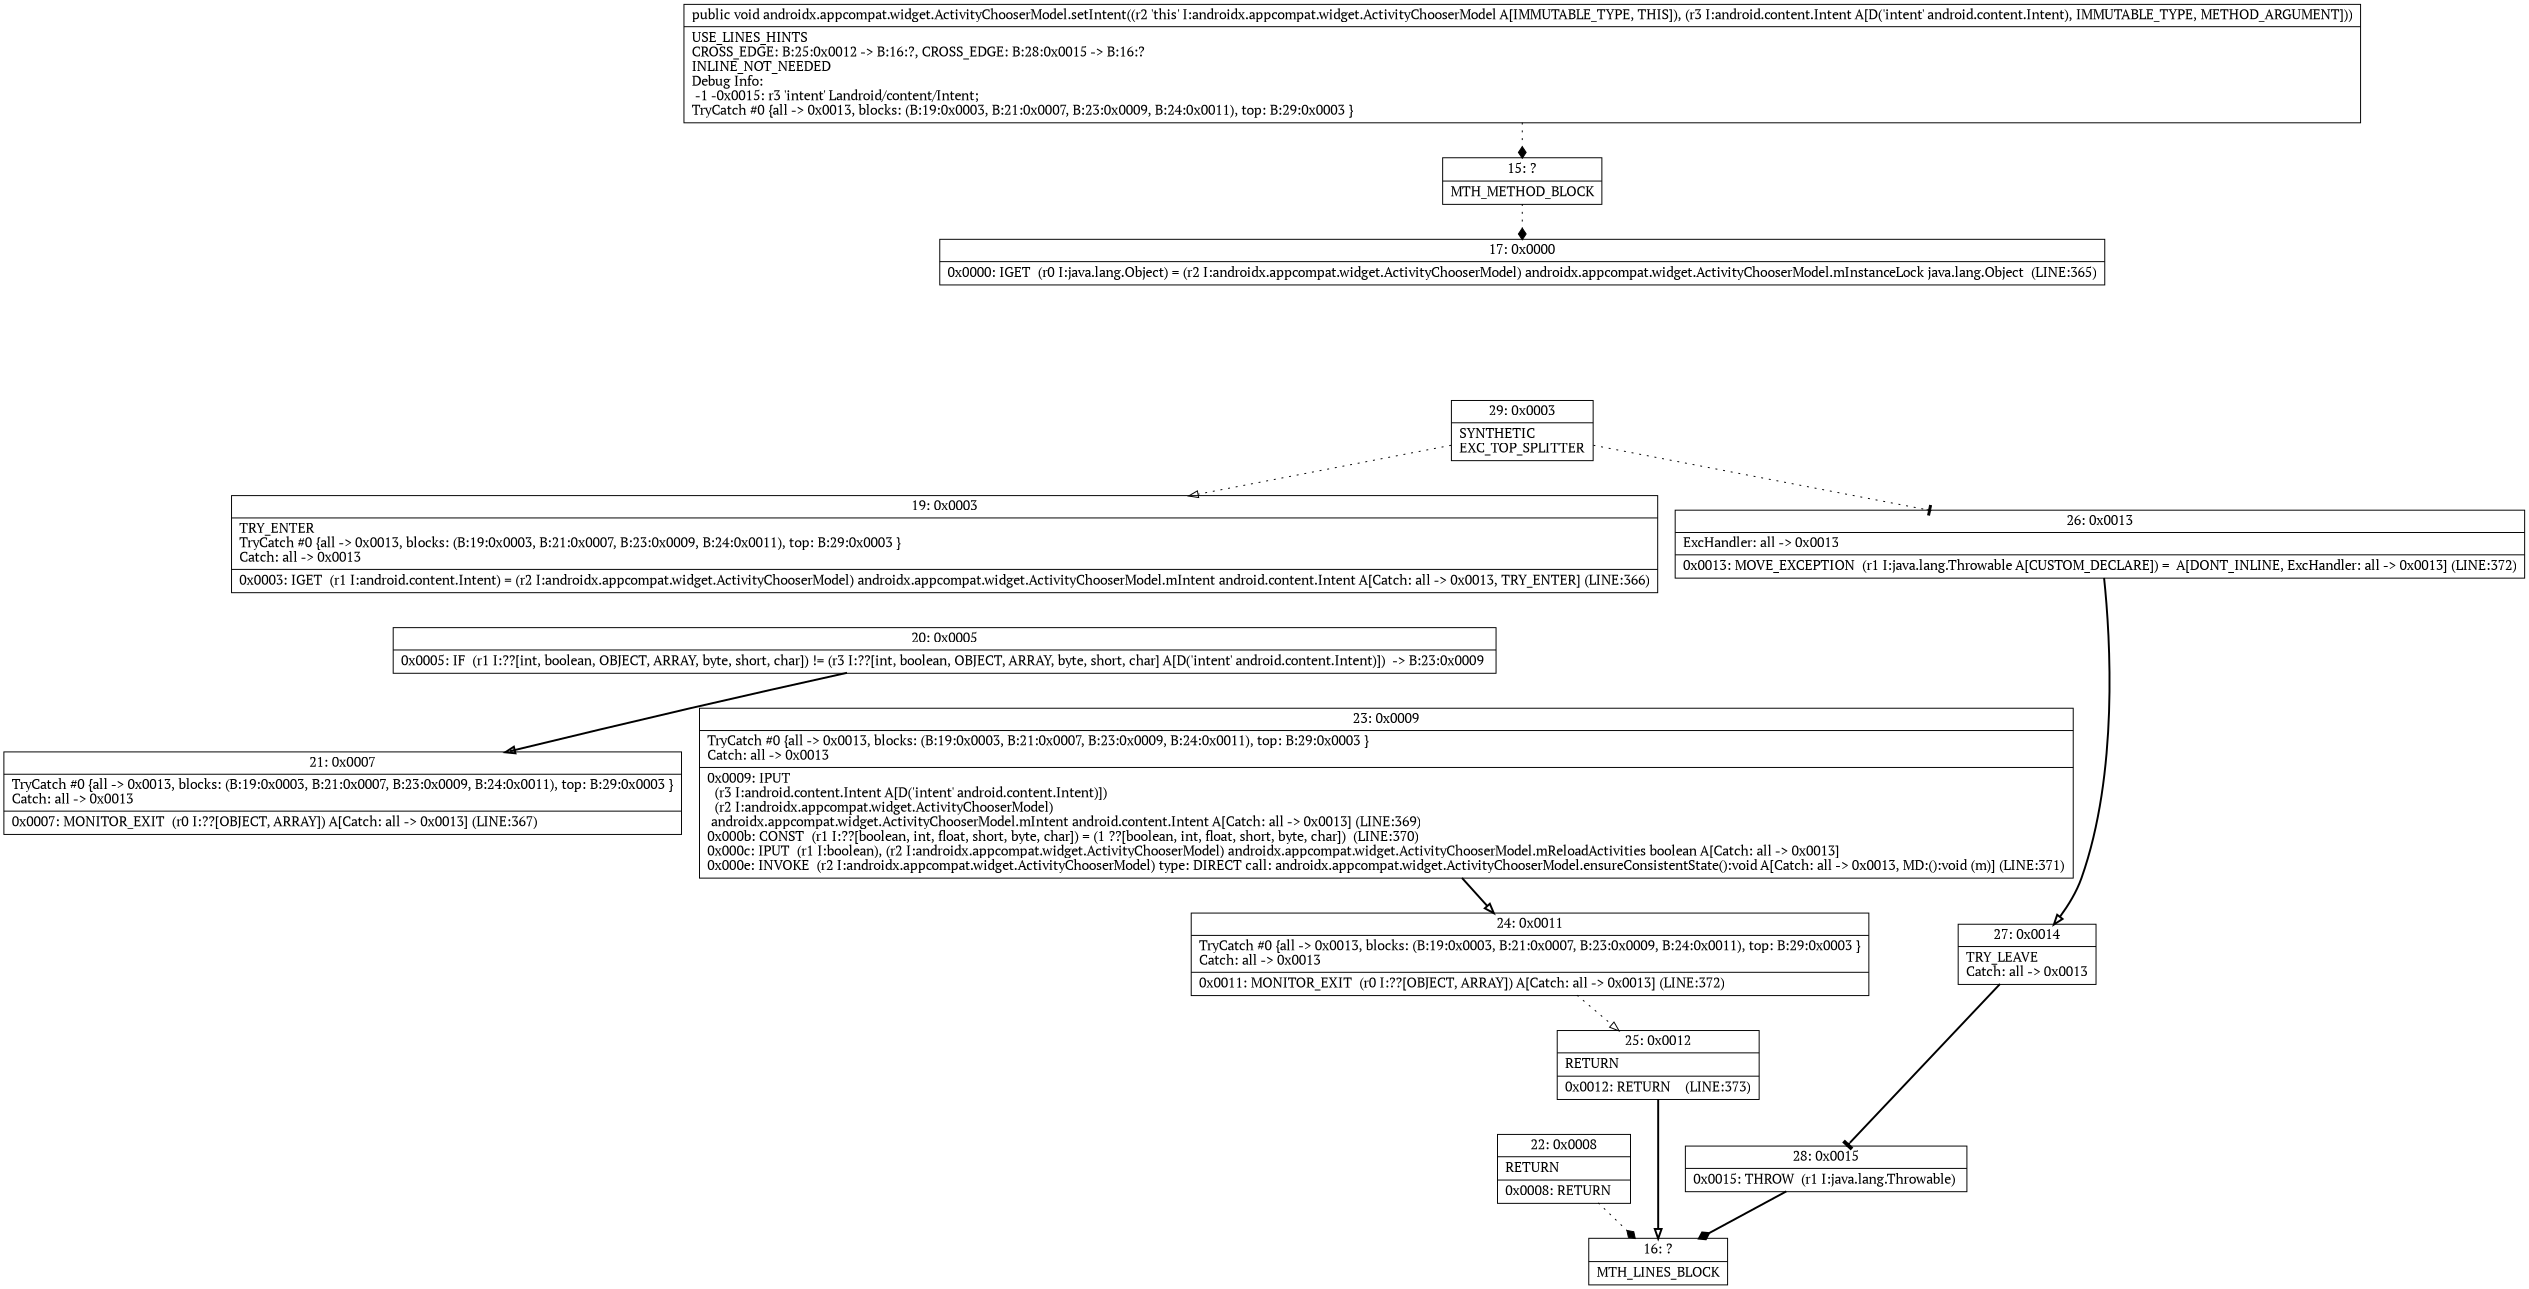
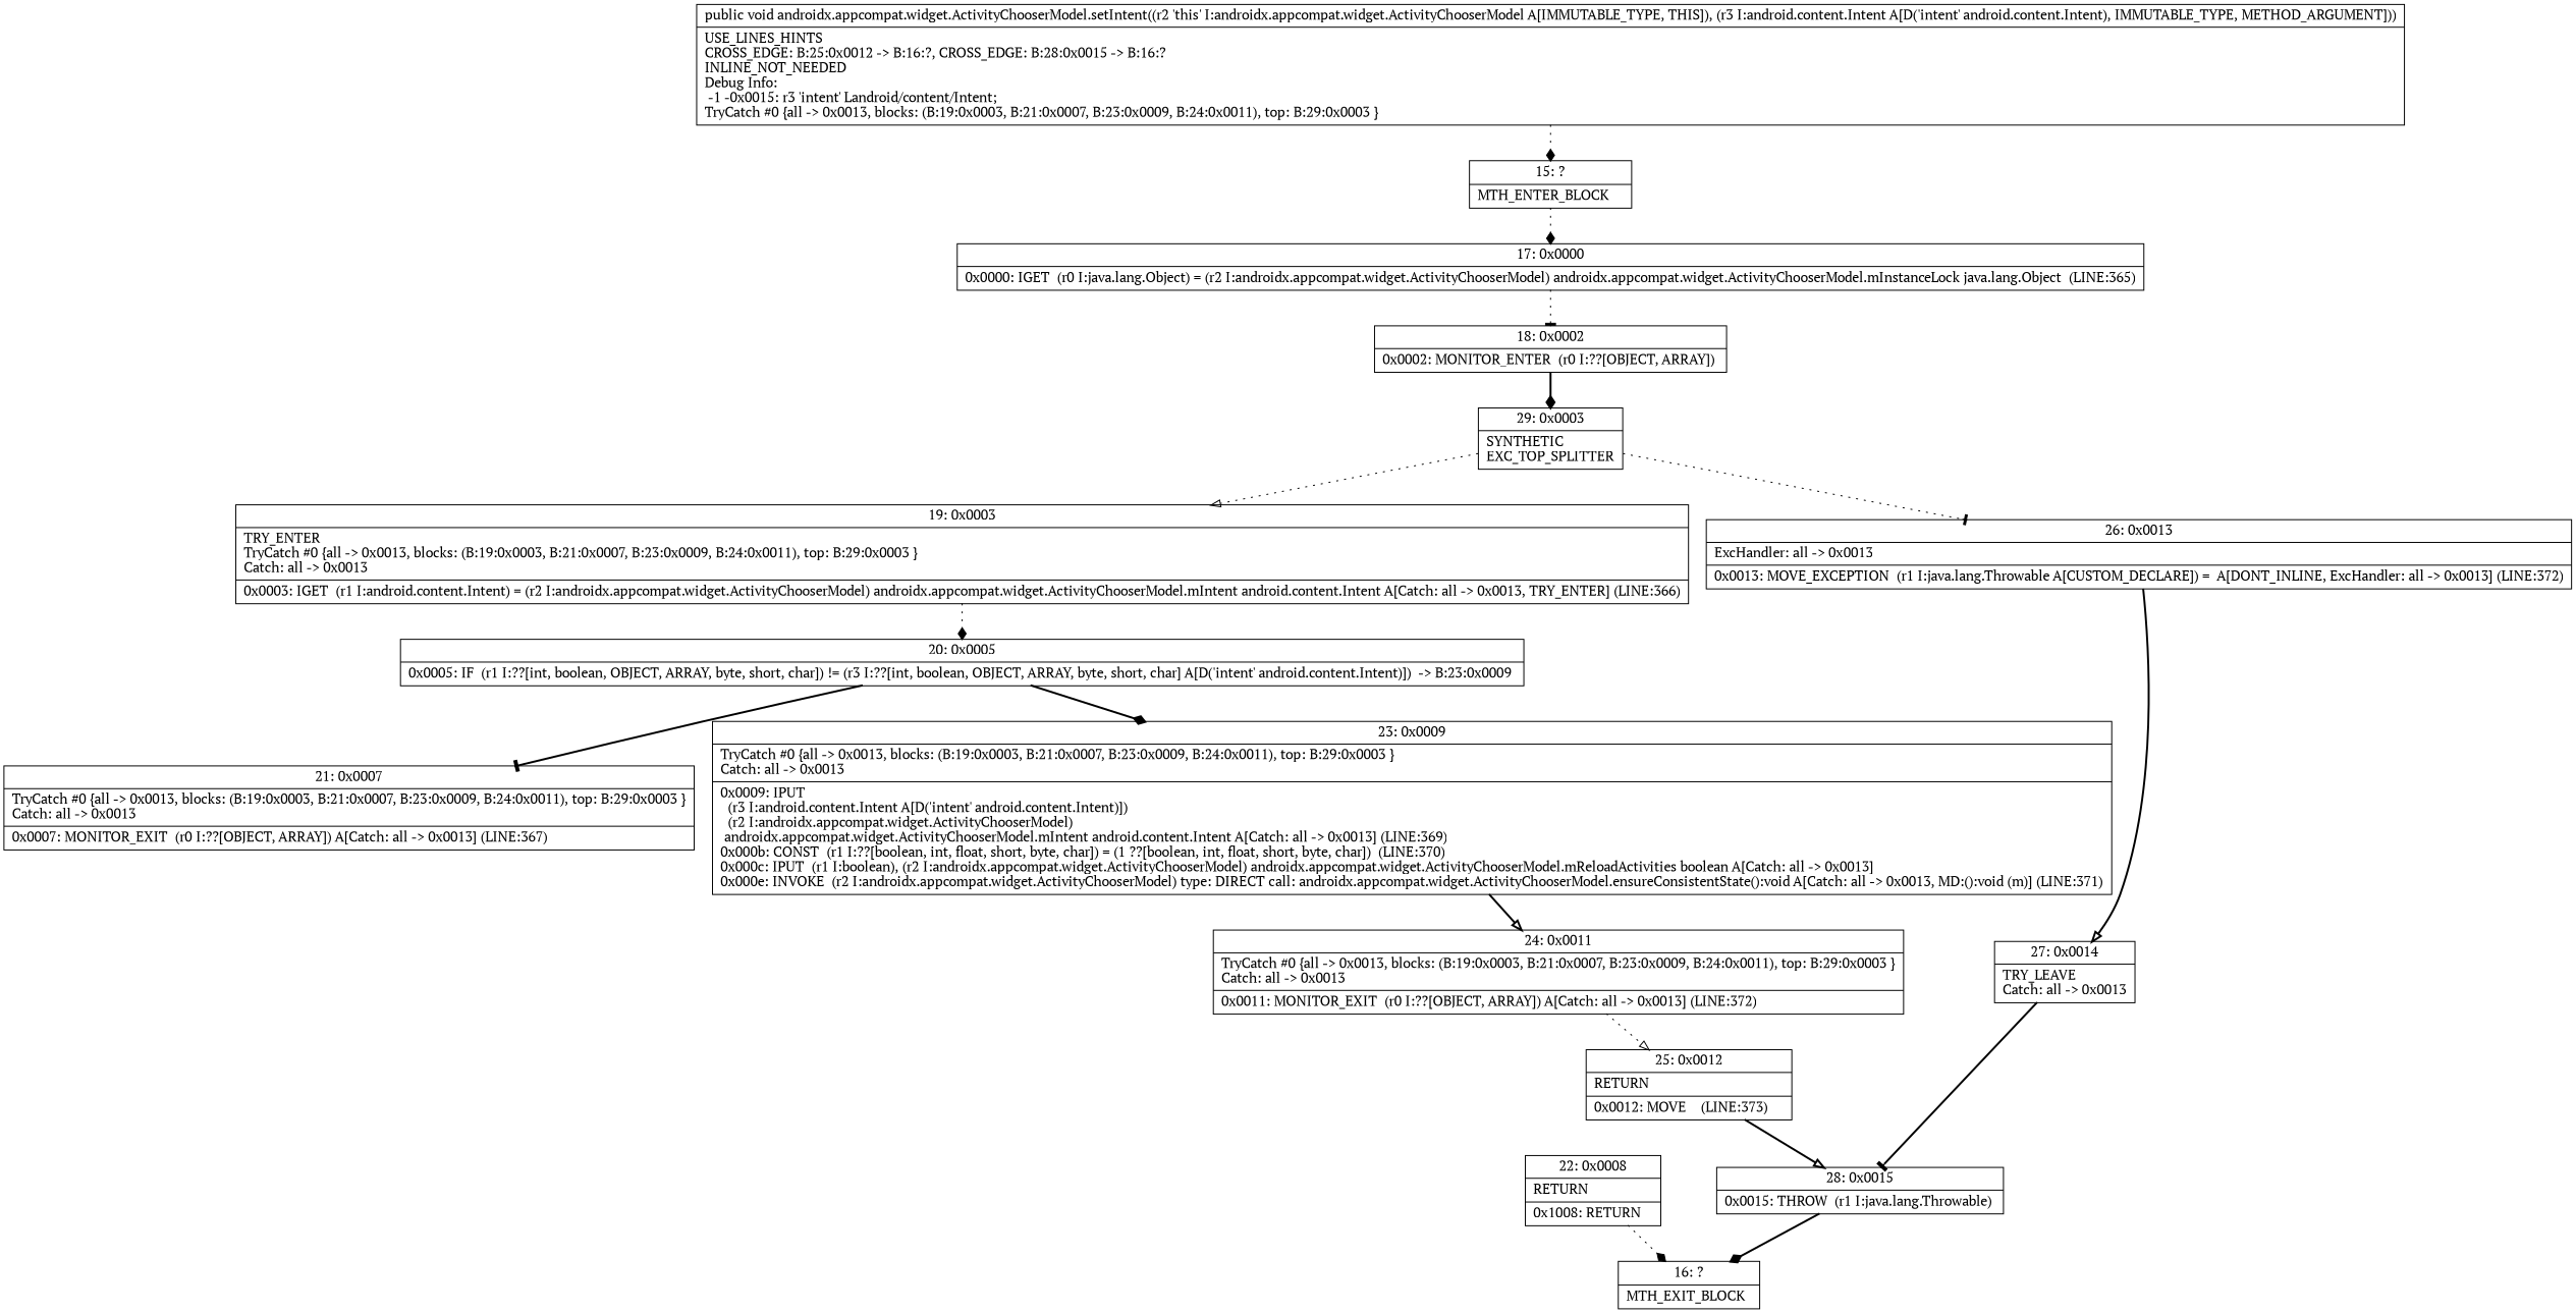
  digraph {
    fontname="PT Serif"
    node [fontname="PT Serif" shape=record]
    edge [arrowhead=diamond fontname="PT Serif" style=dotted]
-   n1 [label="{15\:\ ?|MTH_METHOD_BLOCK\l}"]
+   n1 [label="{15\:\ ?|MTH_ENTER_BLOCK\l}"]
    n2 [label="{17\:\ 0x0000|0x0000: IGET  (r0 I:java.lang.Object) = (r2 I:androidx.appcompat.widget.ActivityChooserModel) androidx.appcompat.widget.ActivityChooserModel.mInstanceLock java.lang.Object  (LINE:365)\l}"]
+   n3 [label="{18\:\ 0x0002|0x0002: MONITOR_ENTER  (r0 I:??[OBJECT, ARRAY]) \l}"]
    n4 [label="{29\:\ 0x0003|SYNTHETIC\lEXC_TOP_SPLITTER\l}"]
    n5 [label="{19\:\ 0x0003|TRY_ENTER\lTryCatch #0 \{all \-\> 0x0013, blocks: (B:19:0x0003, B:21:0x0007, B:23:0x0009, B:24:0x0011), top: B:29:0x0003 \}\lCatch: all \-\> 0x0013\l|0x0003: IGET  (r1 I:android.content.Intent) = (r2 I:androidx.appcompat.widget.ActivityChooserModel) androidx.appcompat.widget.ActivityChooserModel.mIntent android.content.Intent A[Catch: all \-\> 0x0013, TRY_ENTER] (LINE:366)\l}"]
    n6 [label="{26\:\ 0x0013|ExcHandler: all \-\> 0x0013\l|0x0013: MOVE_EXCEPTION  (r1 I:java.lang.Throwable A[CUSTOM_DECLARE]) =  A[DONT_INLINE, ExcHandler: all \-\> 0x0013] (LINE:372)\l}"]
    n7 [label="{20\:\ 0x0005|0x0005: IF  (r1 I:??[int, boolean, OBJECT, ARRAY, byte, short, char]) != (r3 I:??[int, boolean, OBJECT, ARRAY, byte, short, char] A[D('intent' android.content.Intent)])  \-\> B:23:0x0009 \l}"]
    n8 [label="{27\:\ 0x0014|TRY_LEAVE\lCatch: all \-\> 0x0013\l}"]
    n9 [label="{21\:\ 0x0007|TryCatch #0 \{all \-\> 0x0013, blocks: (B:19:0x0003, B:21:0x0007, B:23:0x0009, B:24:0x0011), top: B:29:0x0003 \}\lCatch: all \-\> 0x0013\l|0x0007: MONITOR_EXIT  (r0 I:??[OBJECT, ARRAY]) A[Catch: all \-\> 0x0013] (LINE:367)\l}"]
    n10 [label="{23\:\ 0x0009|TryCatch #0 \{all \-\> 0x0013, blocks: (B:19:0x0003, B:21:0x0007, B:23:0x0009, B:24:0x0011), top: B:29:0x0003 \}\lCatch: all \-\> 0x0013\l|0x0009: IPUT  \l  (r3 I:android.content.Intent A[D('intent' android.content.Intent)])\l  (r2 I:androidx.appcompat.widget.ActivityChooserModel)\l androidx.appcompat.widget.ActivityChooserModel.mIntent android.content.Intent A[Catch: all \-\> 0x0013] (LINE:369)\l0x000b: CONST  (r1 I:??[boolean, int, float, short, byte, char]) = (1 ??[boolean, int, float, short, byte, char])  (LINE:370)\l0x000c: IPUT  (r1 I:boolean), (r2 I:androidx.appcompat.widget.ActivityChooserModel) androidx.appcompat.widget.ActivityChooserModel.mReloadActivities boolean A[Catch: all \-\> 0x0013]\l0x000e: INVOKE  (r2 I:androidx.appcompat.widget.ActivityChooserModel) type: DIRECT call: androidx.appcompat.widget.ActivityChooserModel.ensureConsistentState():void A[Catch: all \-\> 0x0013, MD:():void (m)] (LINE:371)\l}"]
    n11 [label="{24\:\ 0x0011|TryCatch #0 \{all \-\> 0x0013, blocks: (B:19:0x0003, B:21:0x0007, B:23:0x0009, B:24:0x0011), top: B:29:0x0003 \}\lCatch: all \-\> 0x0013\l|0x0011: MONITOR_EXIT  (r0 I:??[OBJECT, ARRAY]) A[Catch: all \-\> 0x0013] (LINE:372)\l}"]
-   n12 [label="{22\:\ 0x0008|RETURN\l|0x0008: RETURN   \l}"]
-   n13 [label="{16\:\ ?|MTH_LINES_BLOCK\l}"]
-   n14 [label="{25\:\ 0x0012|RETURN\l|0x0012: RETURN    (LINE:373)\l}"]
+   n12 [label="{22\:\ 0x0008|RETURN\l|0x1008: RETURN   \l}"]
+   n13 [label="{16\:\ ?|MTH_EXIT_BLOCK\l}"]
+   n14 [label="{25\:\ 0x0012|RETURN\l|0x0012: MOVE    (LINE:373)\l}"]
    n15 [label="{28\:\ 0x0015|0x0015: THROW  (r1 I:java.lang.Throwable) \l}"]
    n16 [label="{public void androidx.appcompat.widget.ActivityChooserModel.setIntent((r2 'this' I:androidx.appcompat.widget.ActivityChooserModel A[IMMUTABLE_TYPE, THIS]), (r3 I:android.content.Intent A[D('intent' android.content.Intent), IMMUTABLE_TYPE, METHOD_ARGUMENT]))  | USE_LINES_HINTS\lCROSS_EDGE: B:25:0x0012 \-\> B:16:?, CROSS_EDGE: B:28:0x0015 \-\> B:16:?\lINLINE_NOT_NEEDED\lDebug Info:\l  \-1 \-0x0015: r3 'intent' Landroid\/content\/Intent;\lTryCatch #0 \{all \-\> 0x0013, blocks: (B:19:0x0003, B:21:0x0007, B:23:0x0009, B:24:0x0011), top: B:29:0x0003 \}\l}"]
    n1 -> n2
+   n2 -> n3 [arrowhead=tee]
+   n3 -> n4 [style=bold]
    n4 -> n5 [arrowhead=onormal]
    n4 -> n6 [arrowhead=tee]
+   n5 -> n7
    n6 -> n8 [arrowhead=onormal style=bold]
-   n7 -> n9 [arrowhead=onormal style=bold]
+   n7 -> n9 [arrowhead=tee style=bold]
+   n7 -> n10 [style=bold]
    n8 -> n15 [arrowhead=tee style=bold]
    n10 -> n11 [arrowhead=onormal style=bold]
    n11 -> n14 [arrowhead=onormal]
    n12 -> n13
-   n14 -> n13 [arrowhead=onormal style=bold]
+   n14 -> n15 [arrowhead=onormal style=bold]
    n15 -> n13 [style=bold]
    n16 -> n1
  }
